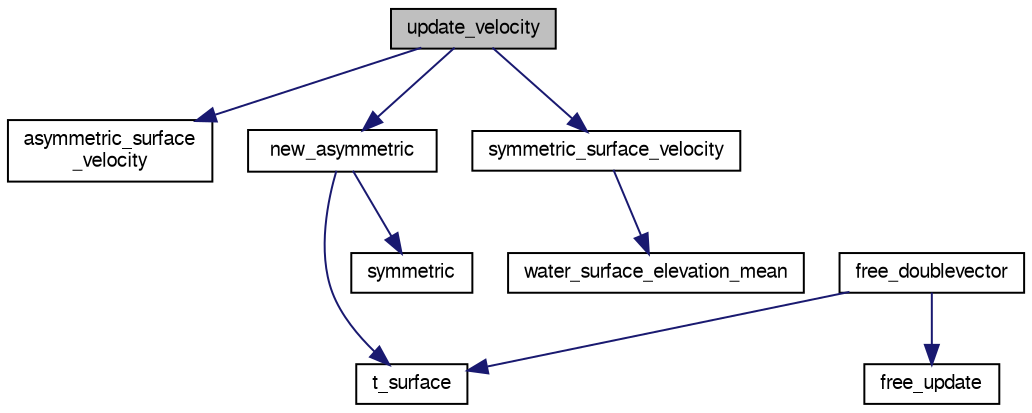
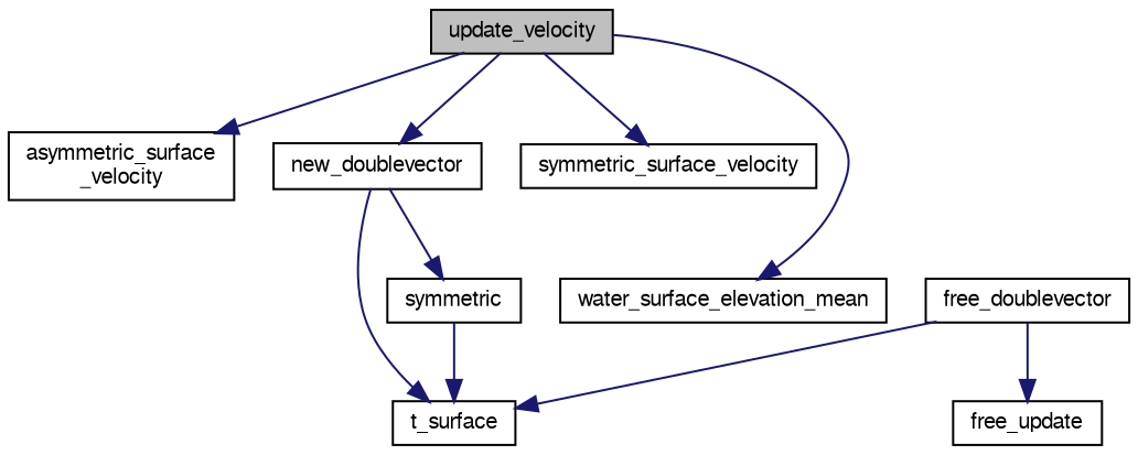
  digraph {
    rankdir=TB
    node [color=black fontname=FreeSans fontsize=10 shape=record]
    edge [color=midnightblue fontname=FreeSans fontsize=10 labelfontname=FreeSans labelfontsize=10 style=solid]
    n1 [fillcolor=grey75 fontcolor=black height=0.2 label=update_velocity style=filled width=0.4]
    n2 [height=0.2 label="asymmetric_surface\l_velocity" width=0.4]
-   n3 [height=0.2 label=new_asymmetric width=0.4]
+   n3 [height=0.2 label=new_doublevector width=0.4]
    n4 [height=0.2 label=symmetric_surface_velocity width=0.4]
    n5 [height=0.2 label=water_surface_elevation_mean width=0.4]
    n6 [height=0.2 label=free_doublevector width=0.4]
    n7 [height=0.2 label=t_surface width=0.4]
    n8 [height=0.2 label=free_update width=0.4]
    n9 [height=0.2 label=symmetric width=0.4]
    n1 -> n2
    n1 -> n3
    n1 -> n4
-   n4 -> n5
+   n1 -> n5
    n3 -> n7
    n3 -> n9
    n6 -> n7
    n6 -> n8
+   n9 -> n7
  }
